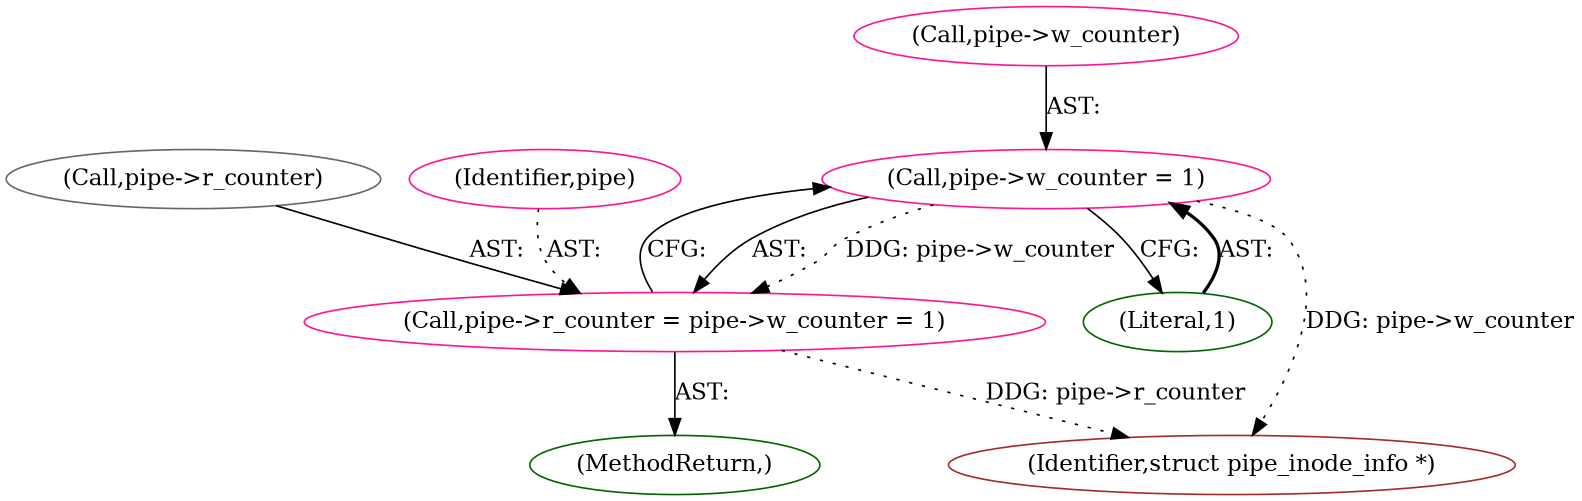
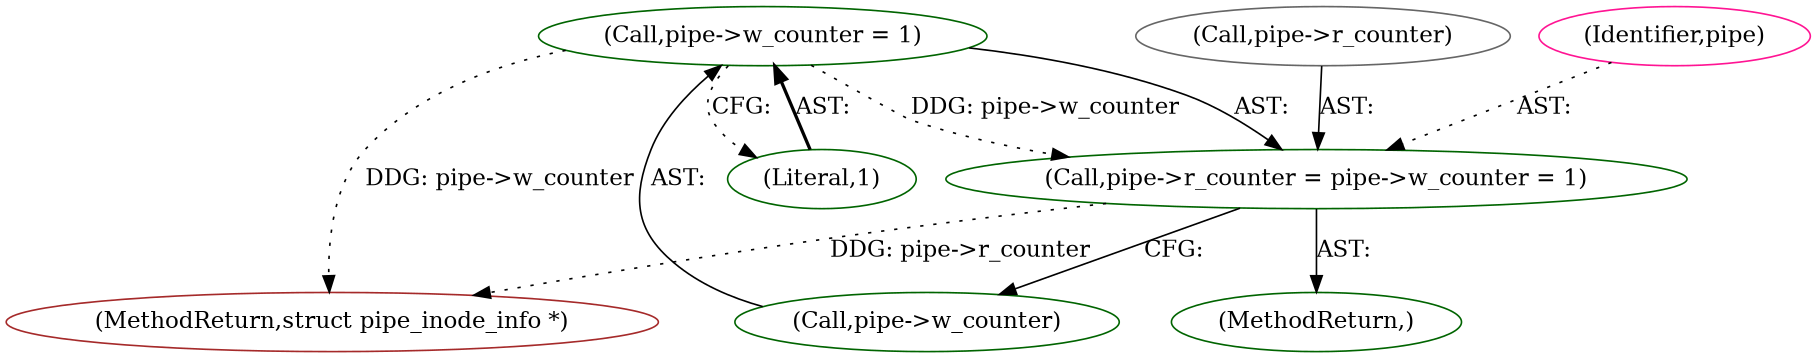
  digraph {
    node [color=darkgreen]
    edge [style=solid]
-   n1 [color=deeppink label="(Call,pipe->w_counter = 1)"]
-   n2 [color=deeppink label="(Call,pipe->r_counter = pipe->w_counter = 1)"]
+   n1 [label="(Call,pipe->w_counter = 1)"]
+   n2 [label="(Call,pipe->r_counter = pipe->w_counter = 1)"]
    n3 [label="(Literal,1)"]
-   n4 [color=brown label="(Identifier,struct pipe_inode_info *)"]
+   n4 [color=brown label="(MethodReturn,struct pipe_inode_info *)"]
    n5 [label="(MethodReturn,)"]
    n6 [color=gray40 label="(Call,pipe->r_counter)"]
    n7 [color=deeppink label="(Identifier,pipe)"]
-   n8 [color=deeppink label="(Call,pipe->w_counter)"]
+   n8 [label="(Call,pipe->w_counter)"]
    n1 -> n2 [label="AST: "]
    n1 -> n2 [label="DDG: pipe->w_counter" style=dotted]
-   n1 -> n3 [label="CFG: "]
+   n1 -> n3 [label="CFG: " style=dotted]
    n1 -> n4 [label="DDG: pipe->w_counter" style=dotted]
-   n2 -> n1 [label="CFG: "]
+   n2 -> n8 [label="CFG: "]
    n2 -> n4 [label="DDG: pipe->r_counter" style=dotted]
    n2 -> n5 [label="AST: "]
    n3 -> n1 [label="AST: " style=bold]
    n6 -> n2 [label="AST: "]
    n7 -> n2 [label="AST: " style=dotted]
    n8 -> n1 [label="AST: "]
  }
